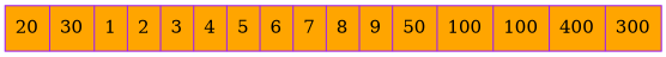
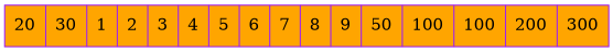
  digraph {
    rankdir=LR
-   n1 [label="{ 20|30|1|2|3|4|5|6|7|8|9|50|100|100|400|300}" shape=record style=filled fillcolor=orange color=purple]
+   n1 [label="{ 20|30|1|2|3|4|5|6|7|8|9|50|100|100|200|300}" shape=record style=filled fillcolor=orange color=purple]
  }
